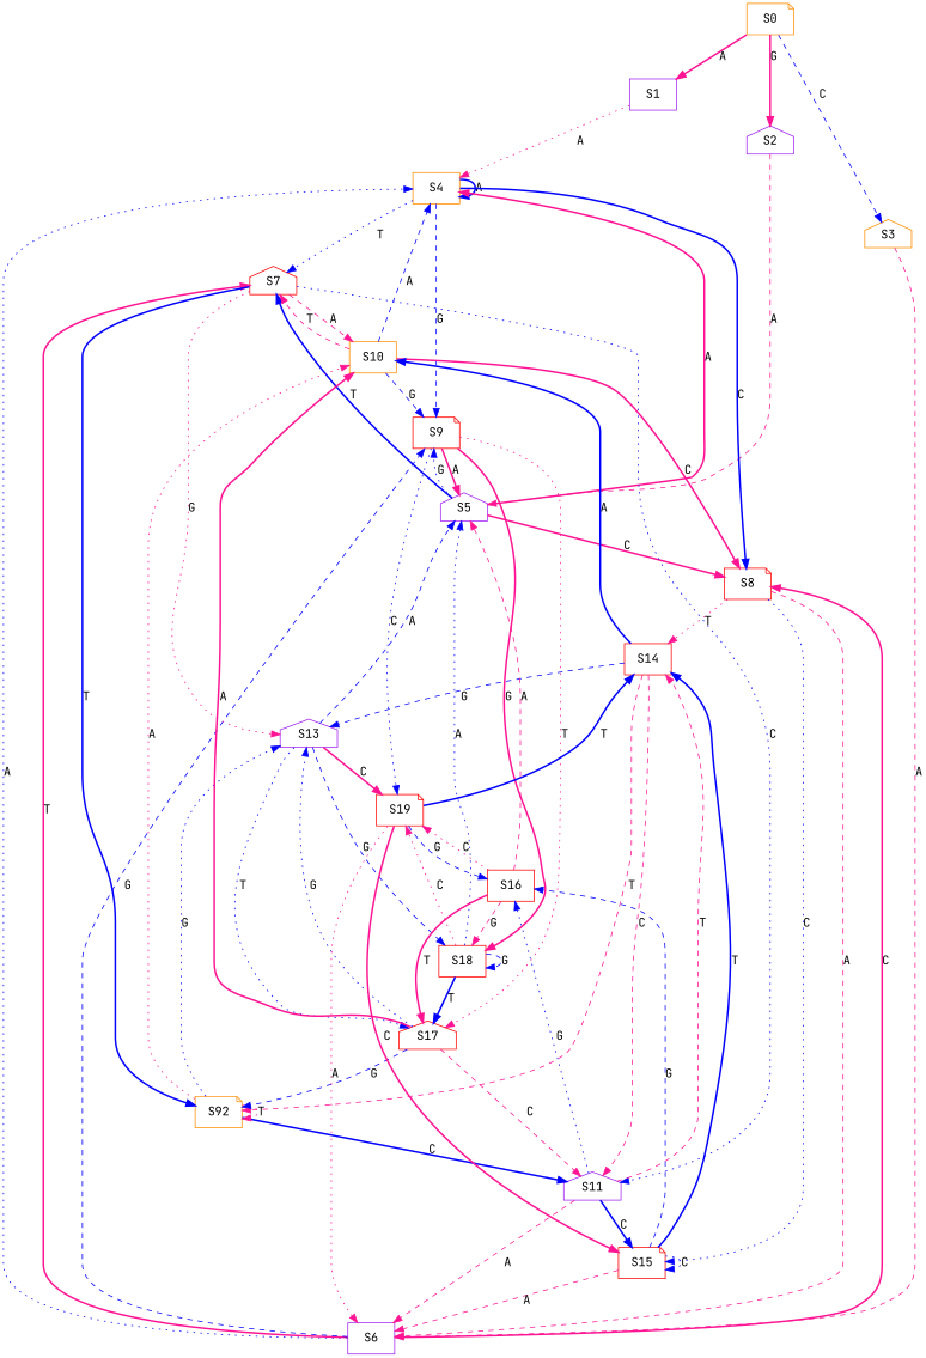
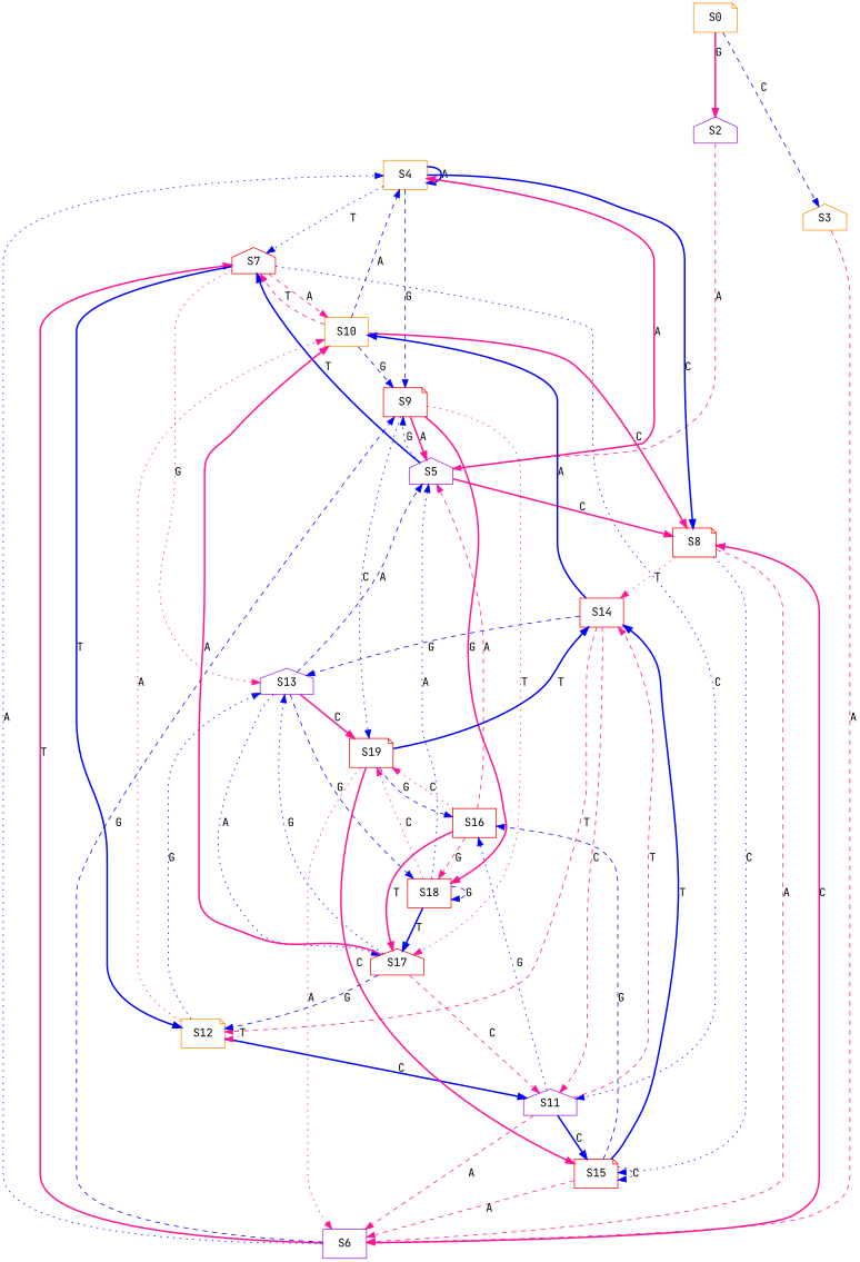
  strict digraph {
    fontname="JetBrains Mono"
    node [color=red fontname="JetBrains Mono" shape=box]
    edge [color=deeppink fontname="JetBrains Mono" style=dashed]
    S0 [color=darkorange shape=note]
-   S1 [color=purple]
    S2 [color=purple shape=house]
    S3 [color=darkorange shape=house]
    S4 [color=darkorange]
    S5 [color=purple shape=house]
    S6 [color=purple]
    S7 [shape=house]
    S8 [shape=note]
    S9 [shape=note]
    S10 [color=darkorange]
    S11 [color=purple shape=house]
-   S12 [color=darkorange shape=note label=S92]
+   S12 [color=darkorange shape=note]
    S13 [color=purple shape=house]
    S14
    S15 [shape=note]
    S17 [shape=house]
    S18
    S19 [shape=note]
    S16
-   S0 -> S1 [label=A style=bold]
    S0 -> S2 [label=G style=bold]
    S0 -> S3 [color=blue label=C]
-   S1 -> S4 [label=A style=dotted]
    S2 -> S5 [label=A]
    S3 -> S6 [label=A]
    S4 -> S4 [color=blue label=A style=bold]
    S4 -> S7 [color=blue label=T style=dotted]
    S4 -> S8 [color=blue label=C style=bold]
    S4 -> S9 [color=blue label=G]
    S5 -> S4 [label=A style=bold]
    S5 -> S7 [color=blue label=T style=bold]
    S5 -> S8 [label=C style=bold]
    S5 -> S9 [color=blue label=G style=dotted]
    S6 -> S4 [color=blue label=A style=dotted]
    S6 -> S7 [label=T style=bold]
    S6 -> S8 [label=C style=bold]
    S6 -> S9 [color=blue label=G]
    S7 -> S10 [label=A]
    S7 -> S11 [color=blue label=C style=dotted]
    S7 -> S12 [color=blue label=T style=bold]
    S7 -> S13 [label=G style=dotted]
    S8 -> S6 [label=A]
    S8 -> S14 [label=T style=dotted]
    S8 -> S15 [color=blue label=C style=dotted]
    S9 -> S5 [label=A style=bold]
    S9 -> S17 [label=T style=dotted]
    S9 -> S18 [label=G style=bold]
    S9 -> S19 [color=blue label=C style=dotted]
    S10 -> S4 [color=blue label=A]
    S10 -> S7 [label=T]
    S10 -> S8 [label=C style=bold]
    S10 -> S9 [color=blue label=G]
    S11 -> S6 [label=A]
    S11 -> S14 [label=T]
    S11 -> S15 [color=blue label=C style=bold]
    S11 -> S16 [color=blue label=G style=dotted]
    S12 -> S10 [label=A style=dotted]
    S12 -> S11 [color=blue label=C style=bold]
    S12 -> S12 [label=T style=dotted]
    S12 -> S13 [color=blue label=G style=dotted]
    S13 -> S5 [color=blue label=A]
-   S13 -> S17 [color=blue label=T style=dotted]
+   S13 -> S17 [color=blue label=A style=dotted]
    S13 -> S18 [color=blue label=G]
    S13 -> S19 [label=C style=bold]
    S14 -> S10 [color=blue label=A style=bold]
    S14 -> S11 [label=C]
    S14 -> S12 [label=T]
    S14 -> S13 [color=blue label=G]
    S15 -> S6 [label=A]
    S15 -> S14 [color=blue label=T style=bold]
    S15 -> S15 [color=blue label=C style=dotted]
    S15 -> S16 [color=blue label=G]
    S17 -> S10 [label=A style=bold]
    S17 -> S11 [label=C]
    S17 -> S12 [color=blue label=G]
    S17 -> S13 [color=blue label=G style=dotted]
    S18 -> S5 [color=blue label=A style=dotted]
    S18 -> S17 [color=blue label=T style=bold]
    S18 -> S18 [color=blue label=G]
    S18 -> S19 [label=C style=dotted]
    S19 -> S6 [label=A style=dotted]
    S19 -> S14 [color=blue label=T style=bold]
    S19 -> S15 [label=C style=bold]
    S19 -> S16 [color=blue label=G]
    S16 -> S5 [label=A]
    S16 -> S17 [label=T style=bold]
    S16 -> S18 [label=G]
    S16 -> S19 [label=C style=dotted]
  }
